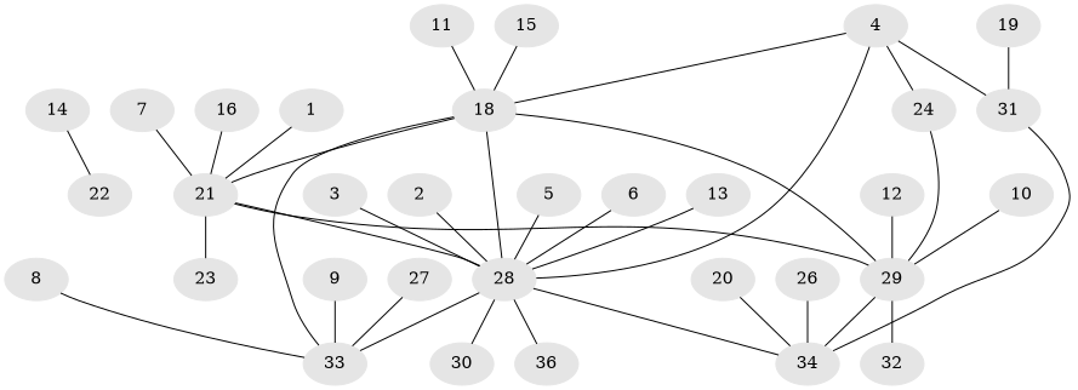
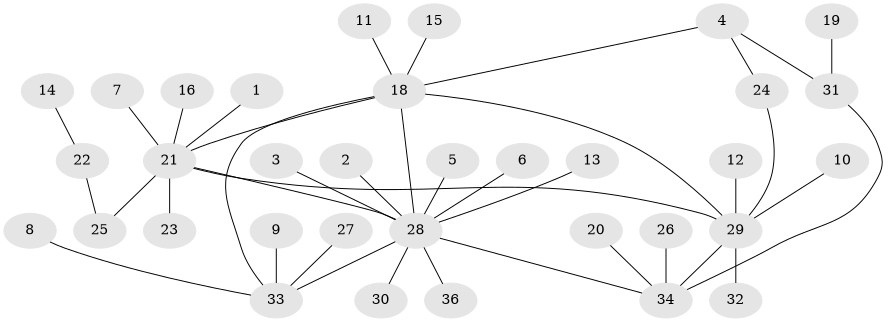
  graph {
    node [color=gray90 style=filled]
    edge [weight=1.0]
    1
    21
    28
    29
    23
+   25
    2
    33
    34
    30
    36
    3
    4
    18
    24
    31
    5
    6
    7
    8
    9
    10
    32
    11
    12
    13
    14
    22
    15
    16
    19
    20
    26
    27
    1 -- 21
    21 -- 28 [weight=2.0]
    21 -- 29
    21 -- 23
+   21 -- 25
    28 -- 33
    28 -- 34
    28 -- 30
    28 -- 36
    29 -- 34
    29 -- 32
    2 -- 28
    3 -- 28
-   4 -- 28
    4 -- 18
    4 -- 24
    4 -- 31
    18 -- 21
    18 -- 28 [weight=2.0]
    18 -- 29
    18 -- 33
    24 -- 29
    31 -- 34
    5 -- 28
    6 -- 28
    7 -- 21
    8 -- 33
    9 -- 33
    10 -- 29
    11 -- 18
    12 -- 29
    13 -- 28
    14 -- 22
+   22 -- 25
    15 -- 18
    16 -- 21
    19 -- 31
    20 -- 34
    26 -- 34
    27 -- 33
  }
